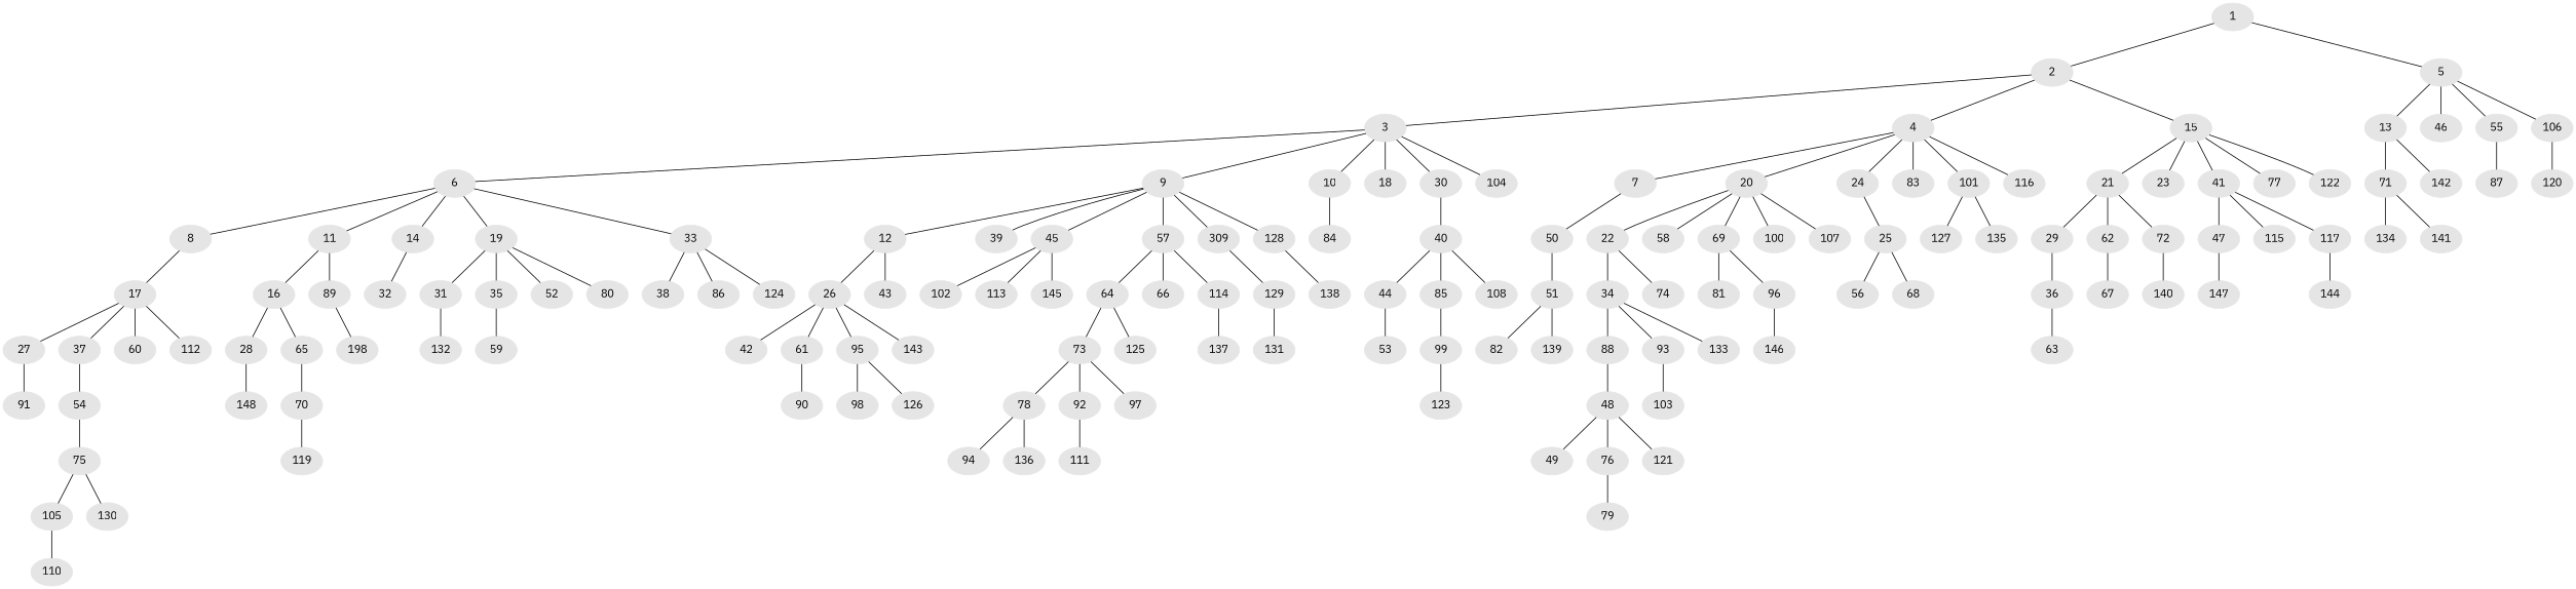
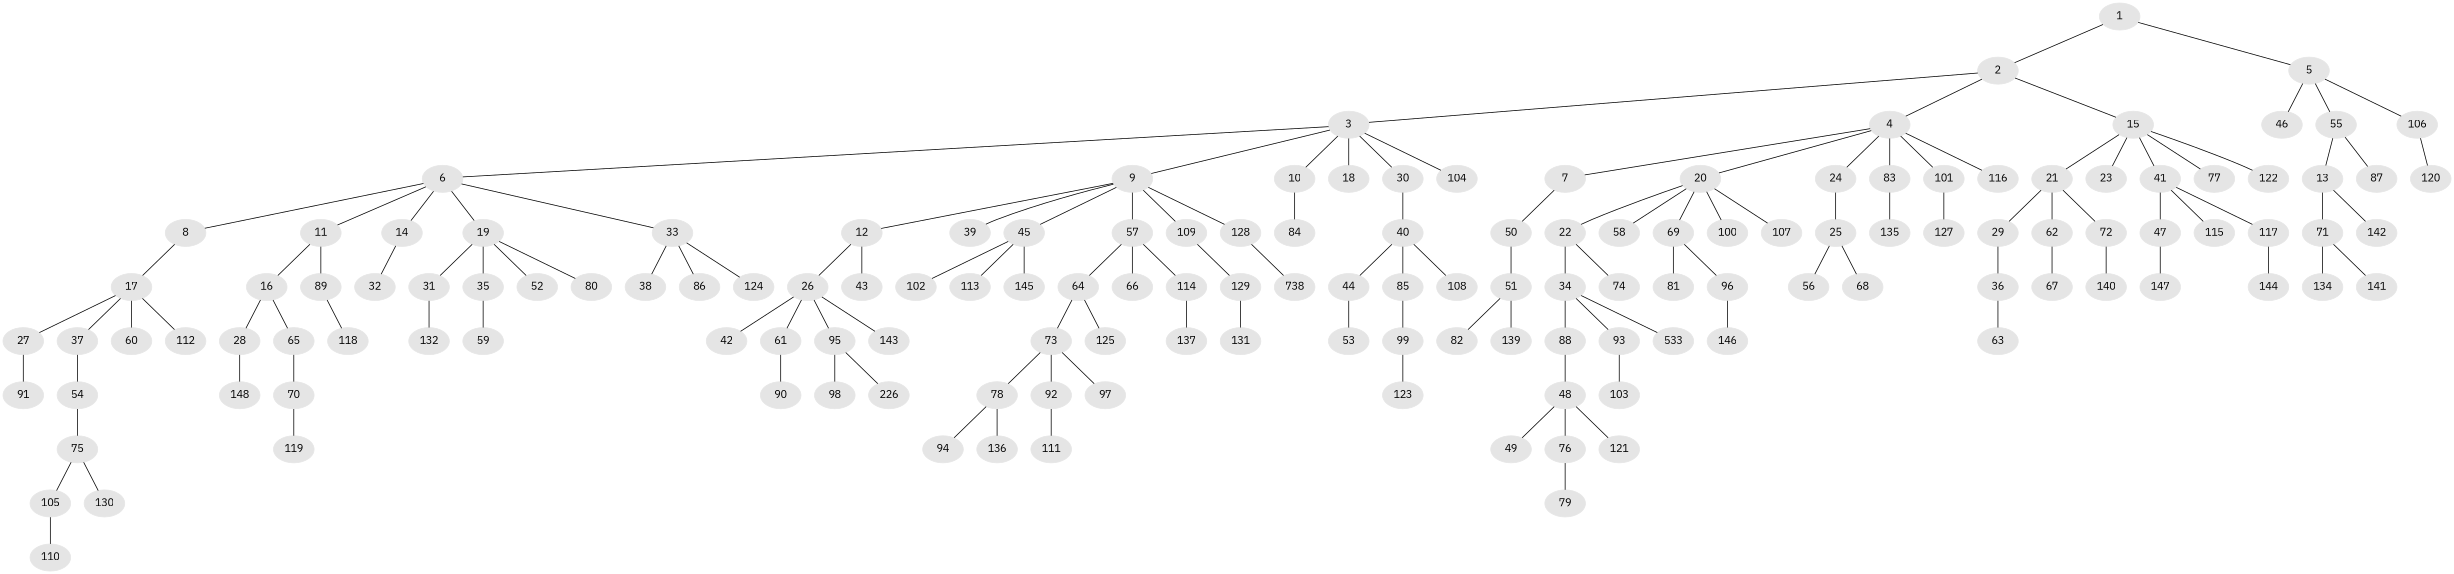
  graph {
    fontname="IBM Plex Sans"
    node [color=gray90 fontname="IBM Plex Sans" style=filled]
    edge [fontname="IBM Plex Sans"]
    1
    2
    5
    3
    4
    15
    13
    46
    55
    106
    6
    9
    10
    18
    30
    104
    7
    20
    24
    83
    101
    116
    21
    23
    41
    77
    122
    8
    11
    14
    19
    33
    12
    39
    45
    57
-   109 [label=309]
+   109
    128
    84
    40
    50
    22
    58
    69
    100
    107
    25
    127
    135
    71
    142
    87
    120
    17
    16
    89
    32
    31
    35
    52
    80
    38
    86
    124
    51
    27
    37
    60
    112
    26
    43
    102
    113
    145
    64
    66
    114
    129
-   138
+   138 [label=738]
    28
    65
-   118 [label=198]
+   118
    42
    61
    95
    143
    134
    141
    29
    62
    72
    47
    115
    117
    148
    70
    91
    54
    132
    59
    34
    74
    81
    96
    36
    67
    140
    88
    93
-   133
+   133 [label=533]
    56
    68
    90
    98
-   126
+   126 [label=226]
    63
    44
    85
    108
    48
    49
    76
    121
    103
    75
    53
    99
    147
    144
    79
    82
    139
    105
    130
    73
    125
    137
    78
    92
    97
    119
    146
    94
    136
    111
    110
    123
    131
    1 -- 2
    1 -- 5
    2 -- 3
    2 -- 4
    2 -- 15
-   5 -- 13
+   55 -- 13
    5 -- 46
    5 -- 55
    5 -- 106
    3 -- 6
    3 -- 9
    3 -- 10
    3 -- 18
    3 -- 30
    3 -- 104
    4 -- 7
    4 -- 20
    4 -- 24
    4 -- 83
    4 -- 101
    4 -- 116
    15 -- 21
    15 -- 23
    15 -- 41
    15 -- 77
    15 -- 122
    13 -- 71
    13 -- 142
    55 -- 87
    106 -- 120
    6 -- 8
    6 -- 11
    6 -- 14
    6 -- 19
    6 -- 33
    9 -- 12
    9 -- 39
    9 -- 45
    9 -- 57
    9 -- 109
    9 -- 128
    10 -- 84
    30 -- 40
    7 -- 50
    20 -- 22
    20 -- 58
    20 -- 69
    20 -- 100
    20 -- 107
    24 -- 25
    101 -- 127
-   101 -- 135
+   83 -- 135
    21 -- 29
    21 -- 62
    21 -- 72
    41 -- 47
    41 -- 115
    41 -- 117
    8 -- 17
    11 -- 16
    11 -- 89
    14 -- 32
    19 -- 31
    19 -- 35
    19 -- 52
    19 -- 80
    33 -- 38
    33 -- 86
    33 -- 124
    12 -- 26
    12 -- 43
    45 -- 102
    45 -- 113
    45 -- 145
    57 -- 64
    57 -- 66
    57 -- 114
    109 -- 129
    128 -- 138
    40 -- 44
    40 -- 85
    40 -- 108
    50 -- 51
    22 -- 34
    22 -- 74
    69 -- 81
    69 -- 96
    25 -- 56
    25 -- 68
    71 -- 134
    71 -- 141
    17 -- 27
    17 -- 37
    17 -- 60
    17 -- 112
    16 -- 28
    16 -- 65
    89 -- 118
    31 -- 132
    35 -- 59
    51 -- 82
    51 -- 139
    27 -- 91
    37 -- 54
    26 -- 42
    26 -- 61
    26 -- 95
    26 -- 143
    64 -- 73
    64 -- 125
    114 -- 137
    129 -- 131
    28 -- 148
    65 -- 70
    61 -- 90
    95 -- 98
    95 -- 126
    29 -- 36
    62 -- 67
    72 -- 140
    47 -- 147
    117 -- 144
    70 -- 119
    54 -- 75
    34 -- 88
    34 -- 93
    34 -- 133
    96 -- 146
    36 -- 63
    88 -- 48
    93 -- 103
    44 -- 53
    85 -- 99
    48 -- 49
    48 -- 76
    48 -- 121
    76 -- 79
    75 -- 105
    75 -- 130
    99 -- 123
    105 -- 110
    73 -- 78
    73 -- 92
    73 -- 97
    78 -- 94
    78 -- 136
    92 -- 111
  }
